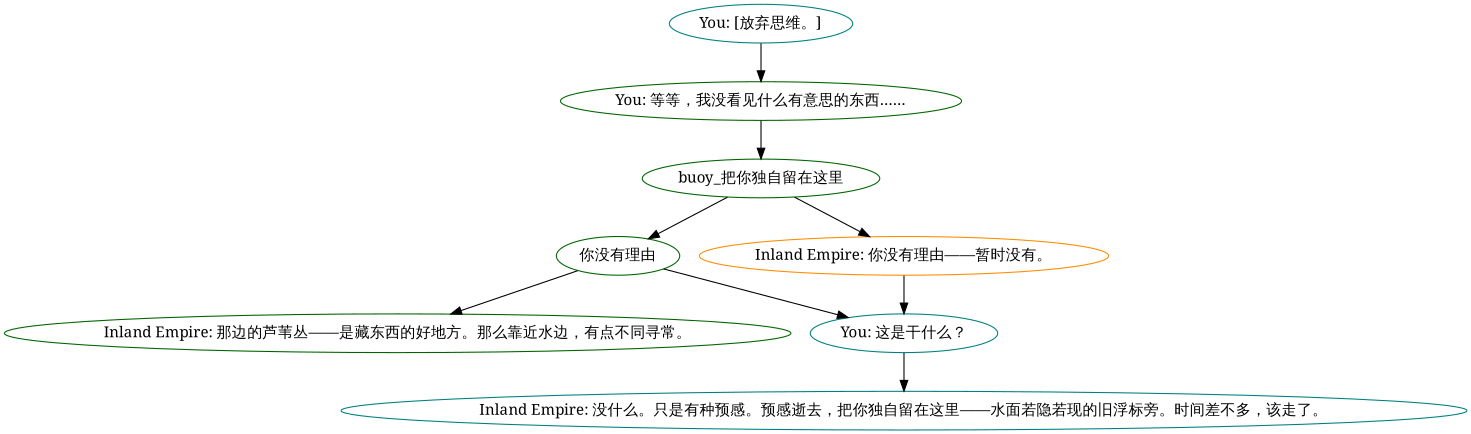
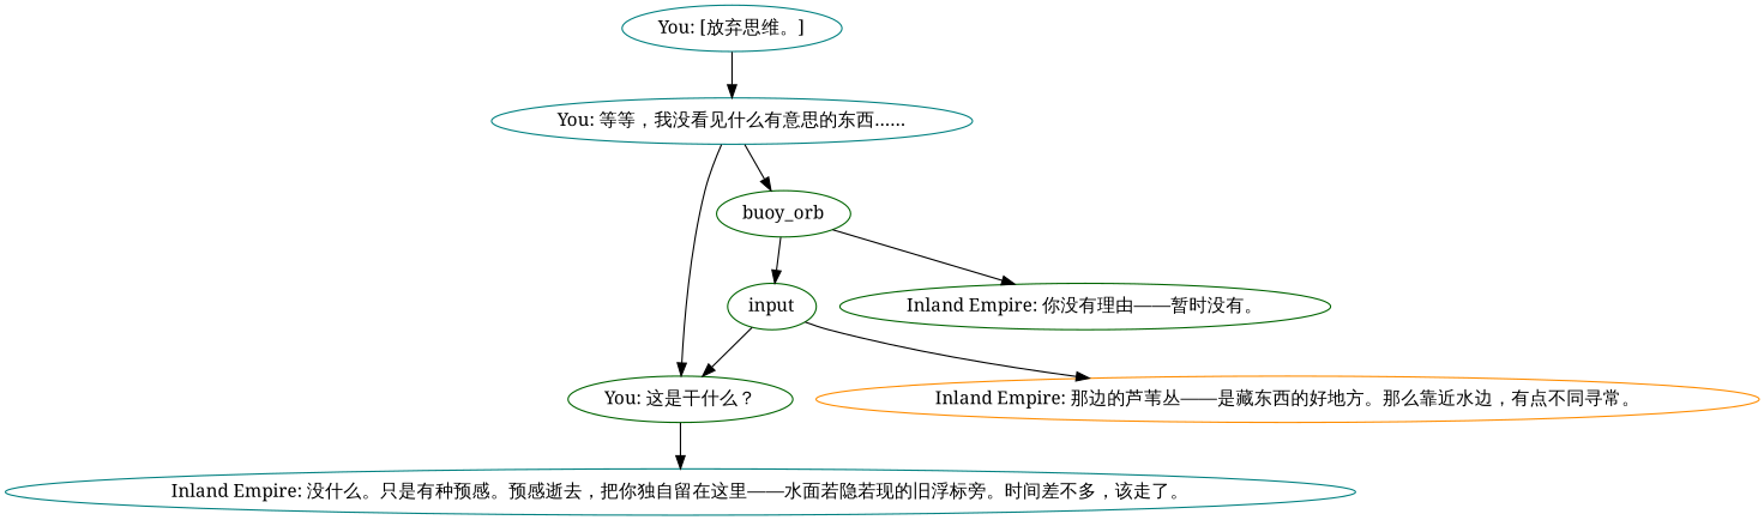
  digraph {
    fontname="Noto Serif"
    node [color=darkgreen fontname="Noto Serif"]
    edge [fontname="Noto Serif"]
-   n1 [label="你没有理由"]
-   n2 [label="Inland Empire: 那边的芦苇丛——是藏东西的好地方。那么靠近水边，有点不同寻常。"]
-   n3 [color=teal label="You: 这是干什么？"]
+   n1 [label=input]
+   n2 [color=darkorange label="Inland Empire: 那边的芦苇丛——是藏东西的好地方。那么靠近水边，有点不同寻常。"]
+   n3 [label="You: 这是干什么？"]
    n4 [color=teal label="Inland Empire: 没什么。只是有种预感。预感逝去，把你独自留在这里——水面若隐若现的旧浮标旁。时间差不多，该走了。"]
-   n5 [label="buoy_把你独自留在这里"]
-   n6 [color=darkorange label="Inland Empire: 你没有理由——暂时没有。"]
-   n7 [label="You: 等等，我没看见什么有意思的东西……"]
+   n5 [label=buoy_orb]
+   n6 [label="Inland Empire: 你没有理由——暂时没有。"]
+   n7 [color=teal label="You: 等等，我没看见什么有意思的东西……"]
    n8 [color=teal label="You: [放弃思维。]"]
    n1 -> n2
    n1 -> n3
    n3 -> n4
    n5 -> n1
    n5 -> n6
-   n6 -> n3
+   n7 -> n3
    n7 -> n5
    n8 -> n7
  }
